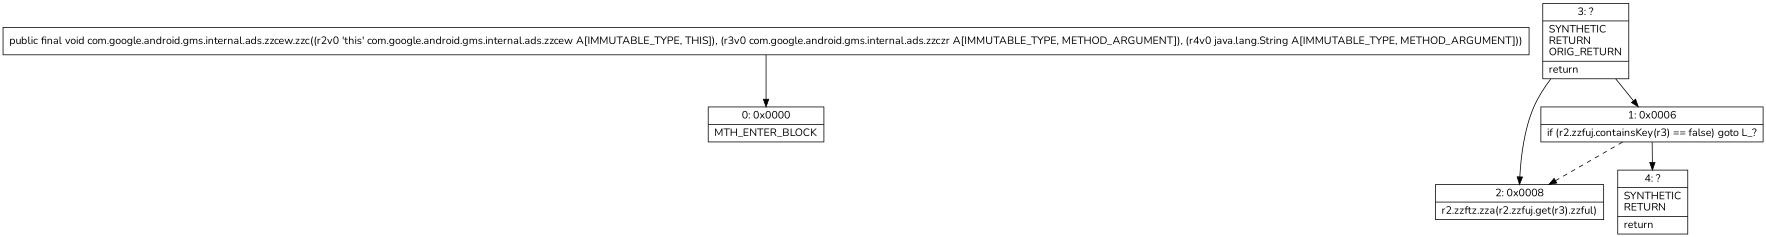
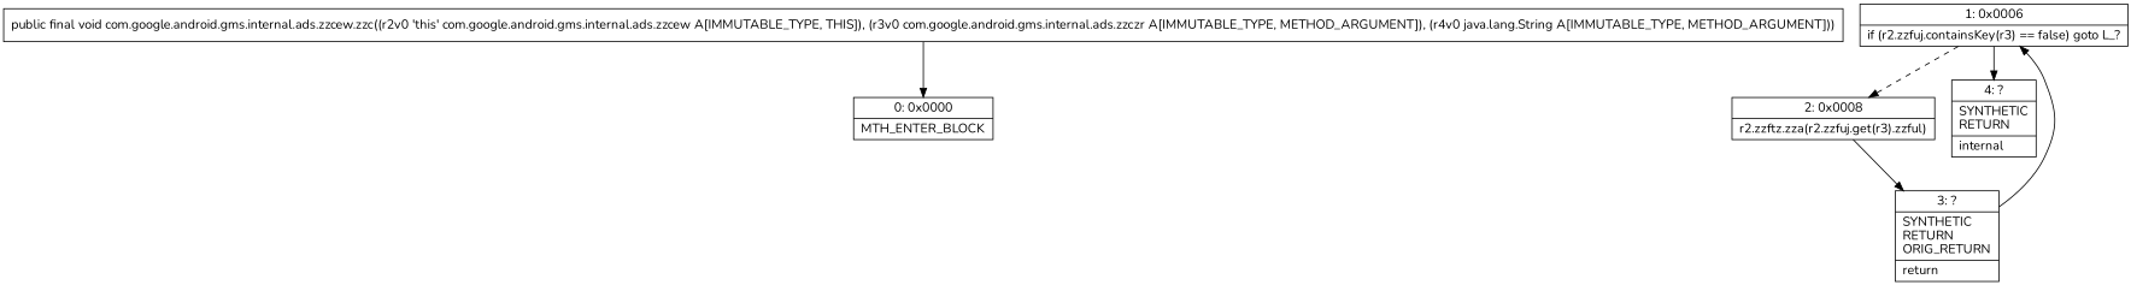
  digraph {
    fontname=Nunito
    node [fontname=Nunito shape=record]
    edge [fontname=Nunito]
    n1 [label="{0\:\ 0x0000|MTH_ENTER_BLOCK\l}"]
    n2 [label="{1\:\ 0x0006|if (r2.zzfuj.containsKey(r3) == false) goto L_?\l}"]
    n3 [label="{2\:\ 0x0008|r2.zzftz.zza(r2.zzfuj.get(r3).zzful)\l}"]
-   n4 [label="{4\:\ ?|SYNTHETIC\lRETURN\l|return\l}"]
+   n4 [label="{4\:\ ?|SYNTHETIC\lRETURN\l|internal\l}"]
    n5 [label="{3\:\ ?|SYNTHETIC\lRETURN\lORIG_RETURN\l|return\l}"]
    n6 [label="{public final void com.google.android.gms.internal.ads.zzcew.zzc((r2v0 'this' com.google.android.gms.internal.ads.zzcew A[IMMUTABLE_TYPE, THIS]), (r3v0 com.google.android.gms.internal.ads.zzczr A[IMMUTABLE_TYPE, METHOD_ARGUMENT]), (r4v0 java.lang.String A[IMMUTABLE_TYPE, METHOD_ARGUMENT])) }"]
    n2 -> n3 [style=dashed]
    n2 -> n4
-   n5 -> n3
+   n3 -> n5
    n5 -> n2
    n6 -> n1
  }
